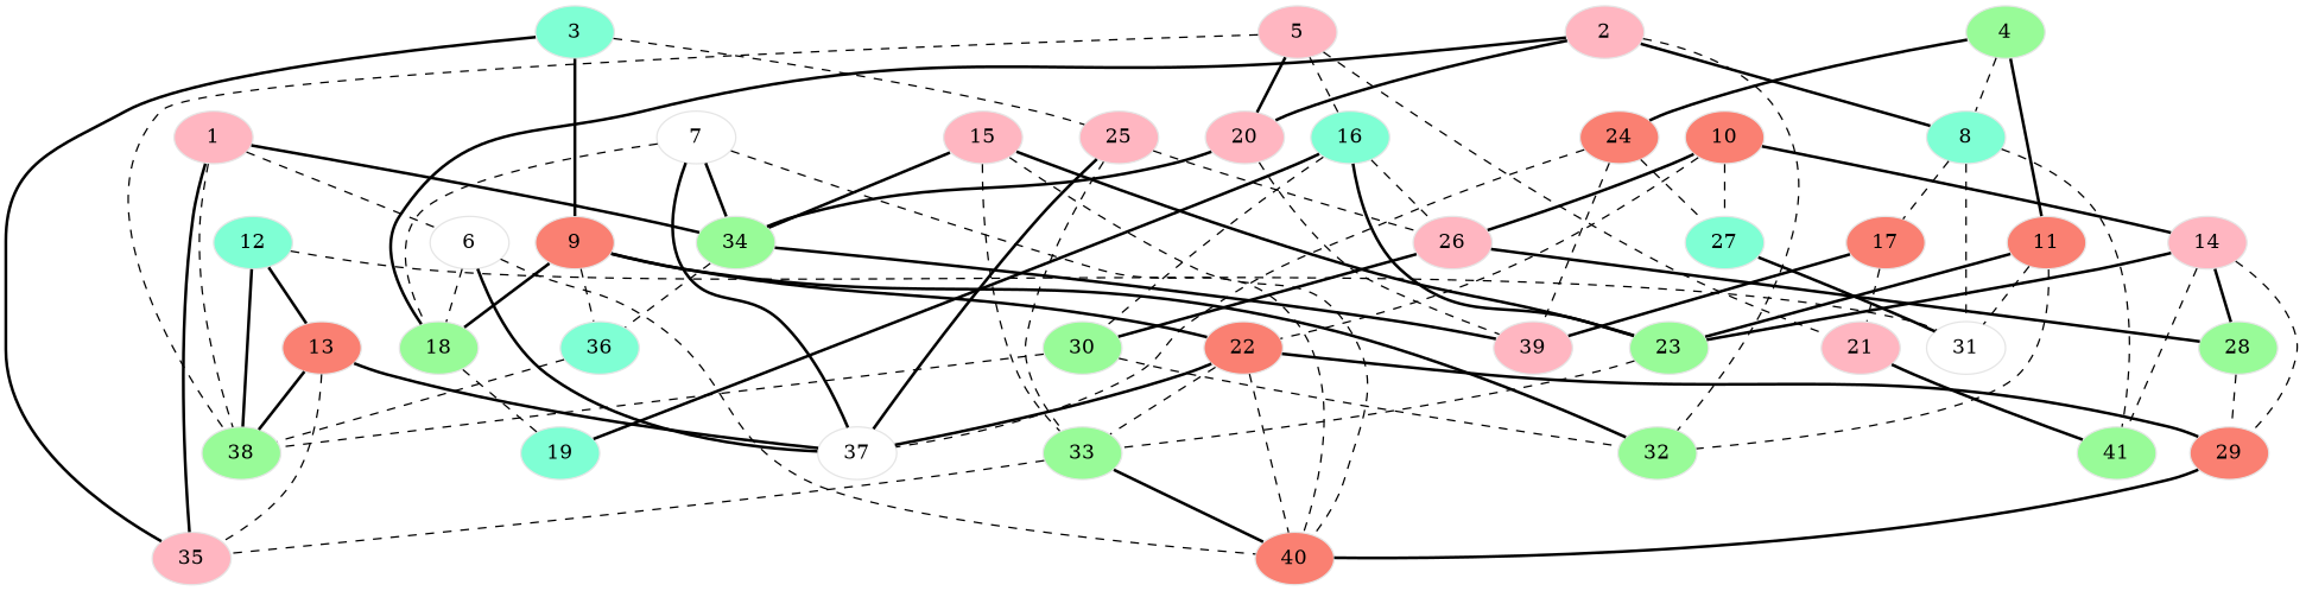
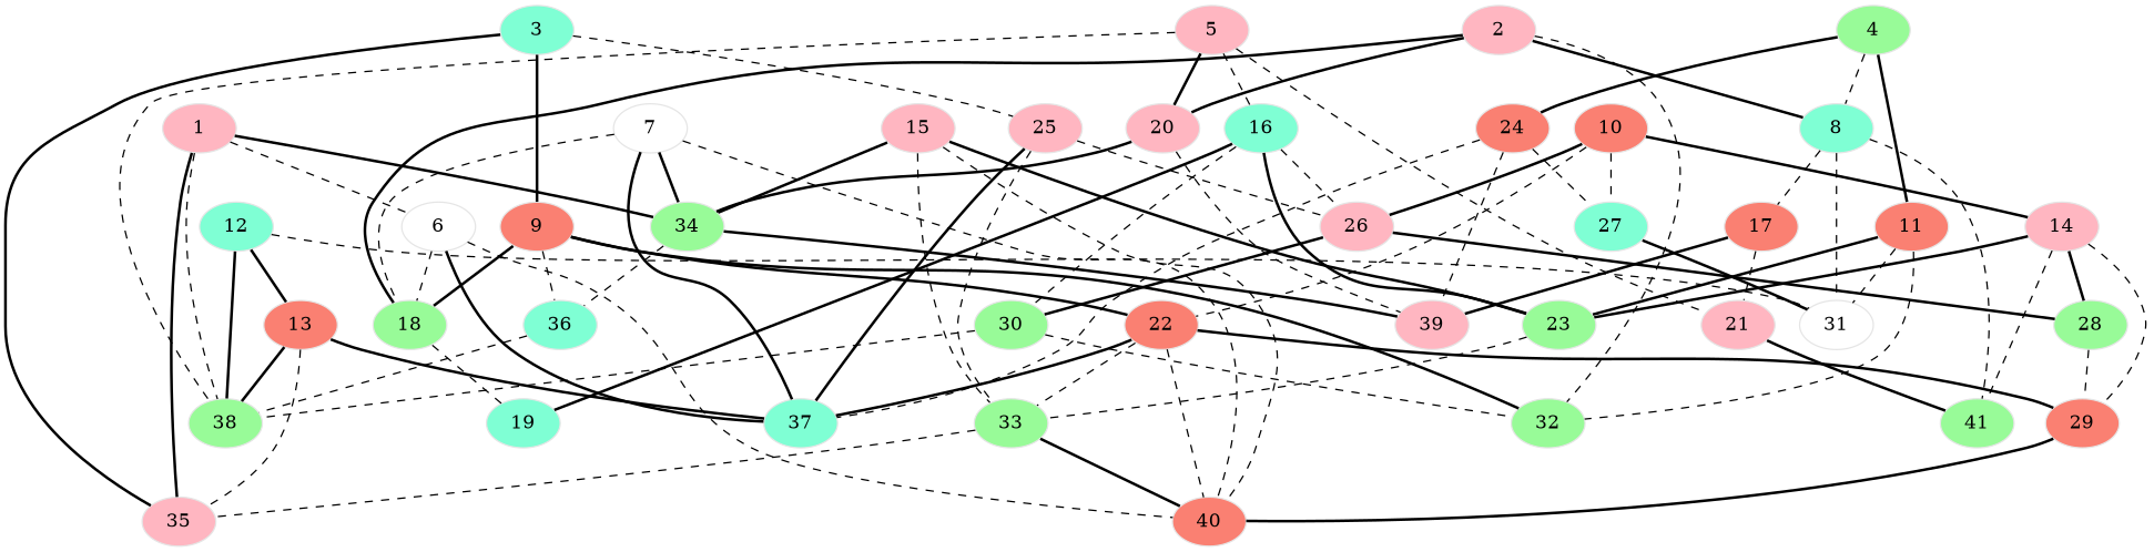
  graph {
    node [color=gray90 fillcolor=lightpink style=filled]
    edge [style=dashed weight=1.0]
    6 [fillcolor=white]
    1
    34 [fillcolor=palegreen]
    35
    38 [fillcolor=palegreen]
    18 [fillcolor=palegreen]
-   37 [fillcolor=white]
+   37 [fillcolor=aquamarine]
    40 [fillcolor=salmon]
    36 [fillcolor=aquamarine]
    39
    8 [fillcolor=aquamarine]
    2
    20
    32 [fillcolor=palegreen]
    17 [fillcolor=salmon]
    31 [fillcolor=white]
    41 [fillcolor=palegreen]
    19 [fillcolor=aquamarine]
    3 [fillcolor=aquamarine]
    9 [fillcolor=salmon]
    25
    22 [fillcolor=salmon]
    21
    26
    33 [fillcolor=palegreen]
    4 [fillcolor=palegreen]
    11 [fillcolor=salmon]
    24 [fillcolor=salmon]
    23 [fillcolor=palegreen]
    27 [fillcolor=aquamarine]
    5
    16 [fillcolor=aquamarine]
    30 [fillcolor=palegreen]
    7 [fillcolor=white]
    29 [fillcolor=salmon]
    10 [fillcolor=salmon]
    14
    28 [fillcolor=palegreen]
    12 [fillcolor=aquamarine]
    13 [fillcolor=salmon]
    15
    6 -- 18
    6 -- 37 [style=bold]
    6 -- 40
    1 -- 6
    1 -- 34 [style=bold]
    1 -- 35 [style=bold]
    1 -- 38
    34 -- 36
    34 -- 39 [style=bold]
    18 -- 19 [weight=2.0]
    36 -- 38
    8 -- 17
    8 -- 31 [weight=2.0]
    8 -- 41
    2 -- 18 [style=bold]
    2 -- 8 [style=bold]
    2 -- 20 [style=bold]
    2 -- 32
    20 -- 34 [style=bold]
    20 -- 39
    17 -- 39 [style=bold weight=2.0]
    17 -- 21
    3 -- 35 [style=bold]
    3 -- 9 [style=bold]
    3 -- 25
    9 -- 18 [style=bold]
    9 -- 36 [weight=2.0]
    9 -- 32 [style=bold]
    9 -- 22 [style=bold]
    25 -- 37 [style=bold]
    25 -- 26
    25 -- 33
    22 -- 37 [style=bold]
    22 -- 40
    22 -- 33
    22 -- 29 [style=bold]
    21 -- 41 [style=bold]
    26 -- 30 [style=bold]
    26 -- 28 [style=bold weight=2.0]
    33 -- 35
    33 -- 40 [style=bold]
    4 -- 8
    4 -- 11 [style=bold weight=2.0]
    4 -- 24 [style=bold]
    11 -- 32
    11 -- 31
    11 -- 23 [style=bold weight=2.0]
    24 -- 37
    24 -- 39 [weight=2.0]
    24 -- 27 [weight=2.0]
    23 -- 33
    27 -- 31 [style=bold]
    5 -- 38
    5 -- 20 [style=bold]
    5 -- 21
    5 -- 16
    16 -- 19 [style=bold weight=2.0]
    16 -- 26
    16 -- 23 [style=bold]
    16 -- 30
    30 -- 38
    30 -- 32
    7 -- 34 [style=bold]
    7 -- 18
    7 -- 37 [style=bold]
    7 -- 40
    29 -- 40 [style=bold]
    10 -- 22
    10 -- 26 [style=bold]
    10 -- 27
    10 -- 14 [style=bold]
    14 -- 41 [weight=2.0]
    14 -- 23 [style=bold]
    14 -- 29
    14 -- 28 [style=bold]
    28 -- 29
    12 -- 38 [style=bold]
    12 -- 31 [weight=2.0]
    12 -- 13 [style=bold]
    13 -- 35
    13 -- 38 [style=bold]
    13 -- 37 [style=bold]
    15 -- 34 [style=bold]
    15 -- 40
    15 -- 33
    15 -- 23 [style=bold]
  }
